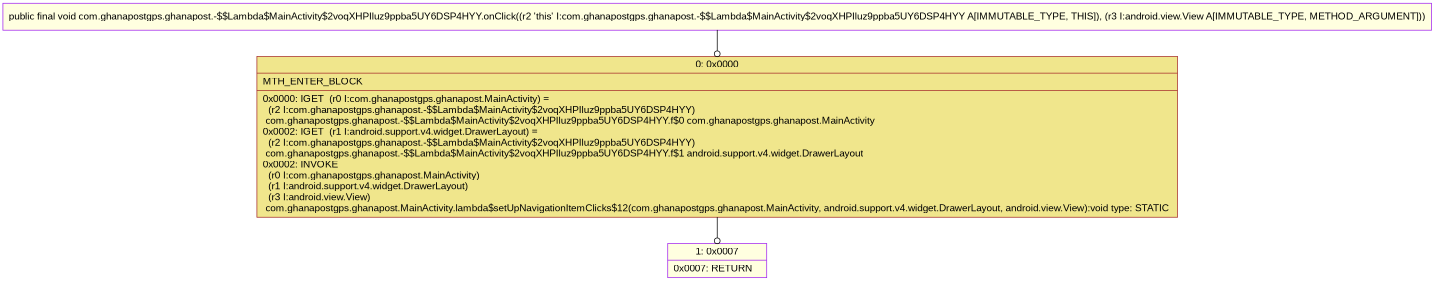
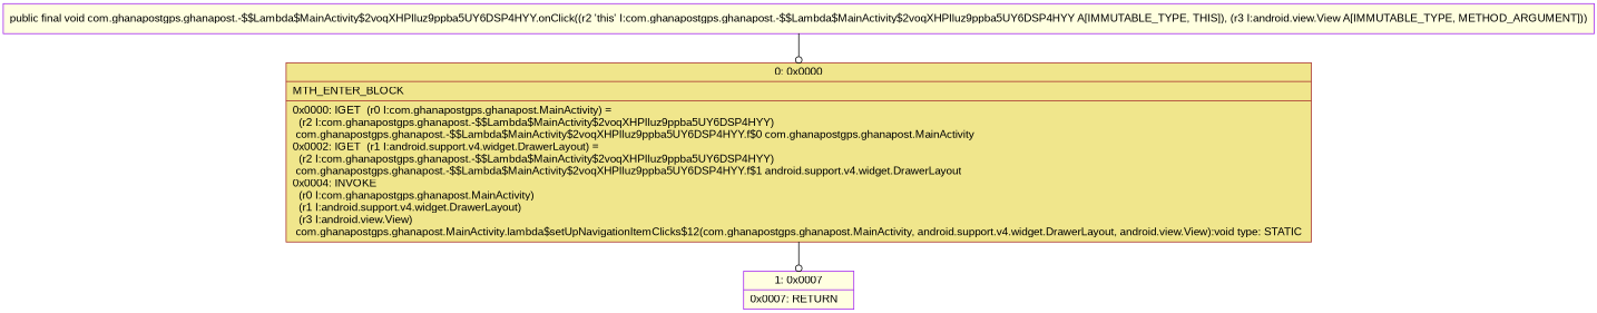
  digraph {
    fontname="Liberation Sans"
    node [shape=record style=filled fillcolor=lightyellow color=purple fontname="Liberation Sans"]
    edge [color=black arrowhead=odot fontname="Liberation Sans"]
-   n1 [label="{0\:\ 0x0000|MTH_ENTER_BLOCK\l|0x0000: IGET  (r0 I:com.ghanapostgps.ghanapost.MainActivity) = \l  (r2 I:com.ghanapostgps.ghanapost.\-$$Lambda$MainActivity$2voqXHPIluz9ppba5UY6DSP4HYY)\l com.ghanapostgps.ghanapost.\-$$Lambda$MainActivity$2voqXHPIluz9ppba5UY6DSP4HYY.f$0 com.ghanapostgps.ghanapost.MainActivity \l0x0002: IGET  (r1 I:android.support.v4.widget.DrawerLayout) = \l  (r2 I:com.ghanapostgps.ghanapost.\-$$Lambda$MainActivity$2voqXHPIluz9ppba5UY6DSP4HYY)\l com.ghanapostgps.ghanapost.\-$$Lambda$MainActivity$2voqXHPIluz9ppba5UY6DSP4HYY.f$1 android.support.v4.widget.DrawerLayout \l0x0002: INVOKE  \l  (r0 I:com.ghanapostgps.ghanapost.MainActivity)\l  (r1 I:android.support.v4.widget.DrawerLayout)\l  (r3 I:android.view.View)\l com.ghanapostgps.ghanapost.MainActivity.lambda$setUpNavigationItemClicks$12(com.ghanapostgps.ghanapost.MainActivity, android.support.v4.widget.DrawerLayout, android.view.View):void type: STATIC \l}" fillcolor=khaki color=brown]
+   n1 [label="{0\:\ 0x0000|MTH_ENTER_BLOCK\l|0x0000: IGET  (r0 I:com.ghanapostgps.ghanapost.MainActivity) = \l  (r2 I:com.ghanapostgps.ghanapost.\-$$Lambda$MainActivity$2voqXHPIluz9ppba5UY6DSP4HYY)\l com.ghanapostgps.ghanapost.\-$$Lambda$MainActivity$2voqXHPIluz9ppba5UY6DSP4HYY.f$0 com.ghanapostgps.ghanapost.MainActivity \l0x0002: IGET  (r1 I:android.support.v4.widget.DrawerLayout) = \l  (r2 I:com.ghanapostgps.ghanapost.\-$$Lambda$MainActivity$2voqXHPIluz9ppba5UY6DSP4HYY)\l com.ghanapostgps.ghanapost.\-$$Lambda$MainActivity$2voqXHPIluz9ppba5UY6DSP4HYY.f$1 android.support.v4.widget.DrawerLayout \l0x0004: INVOKE  \l  (r0 I:com.ghanapostgps.ghanapost.MainActivity)\l  (r1 I:android.support.v4.widget.DrawerLayout)\l  (r3 I:android.view.View)\l com.ghanapostgps.ghanapost.MainActivity.lambda$setUpNavigationItemClicks$12(com.ghanapostgps.ghanapost.MainActivity, android.support.v4.widget.DrawerLayout, android.view.View):void type: STATIC \l}" fillcolor=khaki color=brown]
    n2 [label="{1\:\ 0x0007|0x0007: RETURN   \l}"]
    n3 [label="{public final void com.ghanapostgps.ghanapost.\-$$Lambda$MainActivity$2voqXHPIluz9ppba5UY6DSP4HYY.onClick((r2 'this' I:com.ghanapostgps.ghanapost.\-$$Lambda$MainActivity$2voqXHPIluz9ppba5UY6DSP4HYY A[IMMUTABLE_TYPE, THIS]), (r3 I:android.view.View A[IMMUTABLE_TYPE, METHOD_ARGUMENT])) }"]
    n1 -> n2
    n3 -> n1
  }
